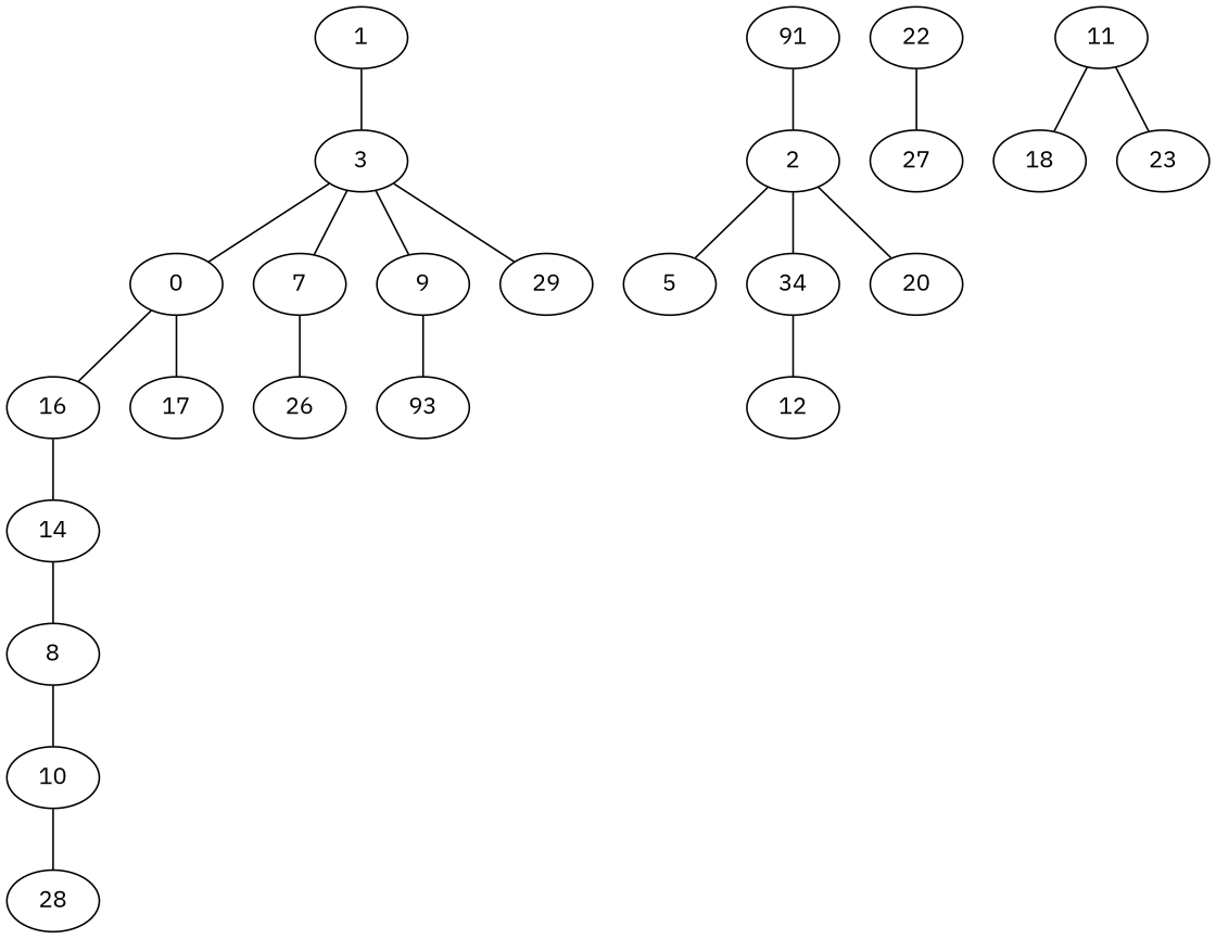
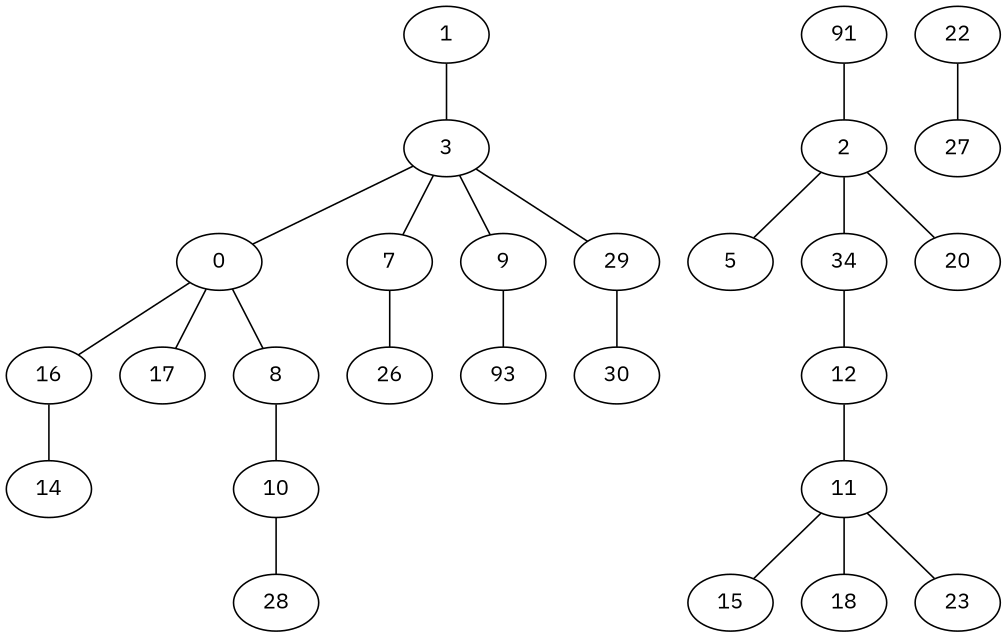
  strict graph {
    fontname="IBM Plex Sans"
    node [fontname="IBM Plex Sans"]
    edge [fontname="IBM Plex Sans"]
    n1 [label=3]
    1
    0
    7
    9
    29
    16
    17
    26
    n10 [label=93]
+   30
    14
    n13 [label=91]
    2
    5
    n16 [label=34]
    20
    22
    27
    12
    11
+   15
    18
    23
    8
    10
    28
    n1 -- 0
    n1 -- 7
    n1 -- 9
    n1 -- 29
    1 -- n1
    0 -- 16
    0 -- 17
    7 -- 26
    9 -- n10
+   29 -- 30
    16 -- 14
-   14 -- 8
+   0 -- 8
    n13 -- 2
    2 -- 5
    2 -- n16
    2 -- 20
    n16 -- 12
    22 -- 27
+   12 -- 11
+   11 -- 15
    11 -- 18
    11 -- 23
    8 -- 10
    10 -- 28
  }
